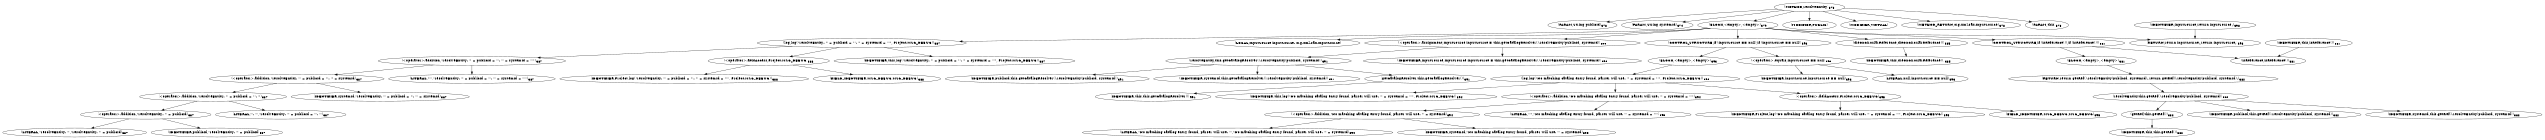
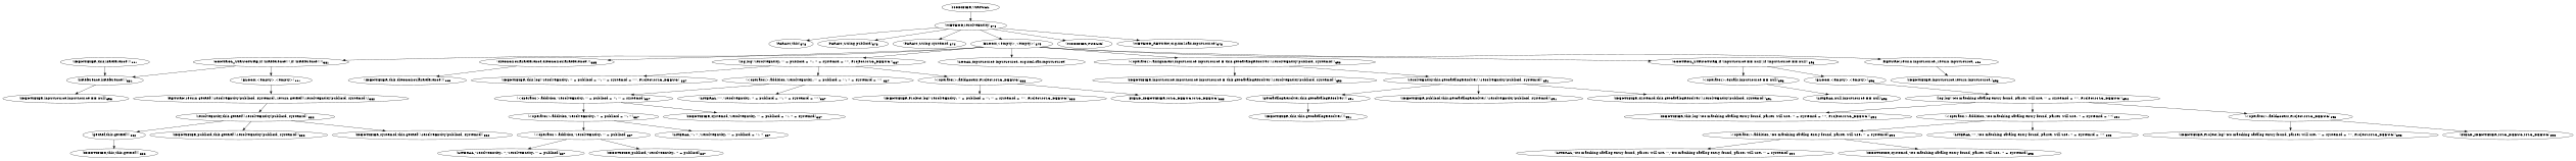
  digraph {
    n1 [label=<(METHOD,resolveEntity)<SUB>378</SUB>>]
    n2 [label=<(PARAM,this)<SUB>378</SUB>>]
    n3 [label=<(PARAM,String publicId)<SUB>378</SUB>>]
    n4 [label=<(PARAM,String systemId)<SUB>374</SUB>>]
    n5 [label=<(BLOCK,&lt;empty&gt;,&lt;empty&gt;)<SUB>379</SUB>>]
    n6 [label=<(MODIFIER,PUBLIC)>]
    n7 [label=<(MODIFIER,VIRTUAL)>]
    n8 [label=<(METHOD_RETURN,org.xml.sax.InputSource)<SUB>378</SUB>>]
    n9 [label=<(CONTROL_STRUCTURE,if (isReference()),if (isReference()))<SUB>381</SUB>>]
    n10 [label=<(dieOnCircularReference,dieOnCircularReference())<SUB>385</SUB>>]
    n11 [label=<(log,log(&quot;resolveEntity: '&quot; + publicId + &quot;': '&quot; + systemId + &quot;'&quot;, Project.MSG_DEBUG))<SUB>387</SUB>>]
    n12 [label=<(LOCAL,InputSource inputSource: org.xml.sax.InputSource)>]
    n13 [label=<(&lt;operator&gt;.assignment,InputSource inputSource = this.getCatalogResolver().resolveEntity(publicId, systemId))<SUB>390</SUB>>]
    n14 [label=<(CONTROL_STRUCTURE,if (inputSource == null),if (inputSource == null))<SUB>393</SUB>>]
    n15 [label=<(RETURN,return inputSource;,return inputSource;)<SUB>398</SUB>>]
    n16 [label=<(isReference,isReference())<SUB>381</SUB>>]
    n17 [label=<(BLOCK,&lt;empty&gt;,&lt;empty&gt;)<SUB>381</SUB>>]
    n18 [label=<(IDENTIFIER,this,dieOnCircularReference())<SUB>385</SUB>>]
    n19 [label=<(IDENTIFIER,this,log(&quot;resolveEntity: '&quot; + publicId + &quot;': '&quot; + systemId + &quot;'&quot;, Project.MSG_DEBUG))<SUB>387</SUB>>]
    n20 [label=<(&lt;operator&gt;.addition,&quot;resolveEntity: '&quot; + publicId + &quot;': '&quot; + systemId + &quot;'&quot;)<SUB>387</SUB>>]
    n21 [label=<(&lt;operator&gt;.fieldAccess,Project.MSG_DEBUG)<SUB>388</SUB>>]
    n22 [label=<(IDENTIFIER,inputSource,InputSource inputSource = this.getCatalogResolver().resolveEntity(publicId, systemId))<SUB>390</SUB>>]
    n23 [label=<(resolveEntity,this.getCatalogResolver().resolveEntity(publicId, systemId))<SUB>391</SUB>>]
    n24 [label=<(&lt;operator&gt;.equals,inputSource == null)<SUB>393</SUB>>]
    n25 [label=<(BLOCK,&lt;empty&gt;,&lt;empty&gt;)<SUB>393</SUB>>]
    n26 [label=<(IDENTIFIER,inputSource,return inputSource;)<SUB>398</SUB>>]
    n27 [label=<(RETURN,return getRef().resolveEntity(publicId, systemId);,return getRef().resolveEntity(publicId, systemId);)<SUB>382</SUB>>]
    n28 [label=<(IDENTIFIER,this,isReference())<SUB>381</SUB>>]
    n29 [label=<(resolveEntity,this.getRef().resolveEntity(publicId, systemId))<SUB>382</SUB>>]
    n30 [label=<(getRef,this.getRef())<SUB>382</SUB>>]
    n31 [label=<(IDENTIFIER,publicId,this.getRef().resolveEntity(publicId, systemId))<SUB>382</SUB>>]
    n32 [label=<(IDENTIFIER,systemId,this.getRef().resolveEntity(publicId, systemId))<SUB>382</SUB>>]
    n33 [label=<(IDENTIFIER,this,this.getRef())<SUB>382</SUB>>]
    n34 [label=<(&lt;operator&gt;.addition,&quot;resolveEntity: '&quot; + publicId + &quot;': '&quot; + systemId)<SUB>387</SUB>>]
    n35 [label=<(LITERAL,&quot;'&quot;,&quot;resolveEntity: '&quot; + publicId + &quot;': '&quot; + systemId + &quot;'&quot;)<SUB>387</SUB>>]
    n36 [label=<(IDENTIFIER,Project,log(&quot;resolveEntity: '&quot; + publicId + &quot;': '&quot; + systemId + &quot;'&quot;, Project.MSG_DEBUG))<SUB>388</SUB>>]
    n37 [label=<(FIELD_IDENTIFIER,MSG_DEBUG,MSG_DEBUG)<SUB>388</SUB>>]
    n38 [label=<(&lt;operator&gt;.addition,&quot;resolveEntity: '&quot; + publicId + &quot;': '&quot;)<SUB>387</SUB>>]
    n39 [label=<(IDENTIFIER,systemId,&quot;resolveEntity: '&quot; + publicId + &quot;': '&quot; + systemId)<SUB>387</SUB>>]
    n40 [label=<(&lt;operator&gt;.addition,&quot;resolveEntity: '&quot; + publicId)<SUB>387</SUB>>]
    n41 [label=<(LITERAL,&quot;': '&quot;,&quot;resolveEntity: '&quot; + publicId + &quot;': '&quot;)<SUB>387</SUB>>]
    n42 [label=<(LITERAL,&quot;resolveEntity: '&quot;,&quot;resolveEntity: '&quot; + publicId)<SUB>387</SUB>>]
    n43 [label=<(IDENTIFIER,publicId,&quot;resolveEntity: '&quot; + publicId)<SUB>387</SUB>>]
    n44 [label=<(getCatalogResolver,this.getCatalogResolver())<SUB>391</SUB>>]
    n45 [label=<(IDENTIFIER,publicId,this.getCatalogResolver().resolveEntity(publicId, systemId))<SUB>391</SUB>>]
    n46 [label=<(IDENTIFIER,systemId,this.getCatalogResolver().resolveEntity(publicId, systemId))<SUB>391</SUB>>]
    n47 [label=<(IDENTIFIER,this,this.getCatalogResolver())<SUB>991</SUB>>]
    n48 [label=<(IDENTIFIER,inputSource,inputSource == null)<SUB>393</SUB>>]
    n49 [label=<(LITERAL,null,inputSource == null)<SUB>393</SUB>>]
    n50 [label=<(log,log(&quot;No matching catalog entry found, parser will use: '&quot; + systemId + &quot;'&quot;, Project.MSG_DEBUG))<SUB>394</SUB>>]
    n51 [label=<(IDENTIFIER,this,log(&quot;No matching catalog entry found, parser will use: '&quot; + systemId + &quot;'&quot;, Project.MSG_DEBUG))<SUB>394</SUB>>]
    n52 [label=<(&lt;operator&gt;.addition,&quot;No matching catalog entry found, parser will use: '&quot; + systemId + &quot;'&quot;)<SUB>394</SUB>>]
    n53 [label=<(&lt;operator&gt;.fieldAccess,Project.MSG_DEBUG)<SUB>395</SUB>>]
    n54 [label=<(&lt;operator&gt;.addition,&quot;No matching catalog entry found, parser will use: '&quot; + systemId)<SUB>394</SUB>>]
    n55 [label=<(LITERAL,&quot;'&quot;,&quot;No matching catalog entry found, parser will use: '&quot; + systemId + &quot;'&quot;)<SUB>395</SUB>>]
    n56 [label=<(IDENTIFIER,Project,log(&quot;No matching catalog entry found, parser will use: '&quot; + systemId + &quot;'&quot;, Project.MSG_DEBUG))<SUB>395</SUB>>]
    n57 [label=<(FIELD_IDENTIFIER,MSG_DEBUG,MSG_DEBUG)<SUB>395</SUB>>]
    n58 [label=<(LITERAL,&quot;No matching catalog entry found, parser will use: '&quot;,&quot;No matching catalog entry found, parser will use: '&quot; + systemId)<SUB>394</SUB>>]
    n59 [label=<(IDENTIFIER,systemId,&quot;No matching catalog entry found, parser will use: '&quot; + systemId)<SUB>395</SUB>>]
    n1 -> n2
    n1 -> n3
    n1 -> n4
    n1 -> n5
    n1 -> n6
-   n1 -> n7
+   n7 -> n1
    n1 -> n8
    n5 -> n9
    n5 -> n10
    n5 -> n11
    n5 -> n12
    n5 -> n13
    n5 -> n14
    n5 -> n15
    n9 -> n16
    n9 -> n17
    n10 -> n18
    n11 -> n19
    n11 -> n20
    n11 -> n21
    n13 -> n22
    n13 -> n23
    n14 -> n24
    n14 -> n25
-   n26 -> n15
+   n15 -> n26
    n17 -> n27
    n20 -> n34
    n20 -> n35
    n21 -> n36
    n21 -> n37
    n23 -> n44
    n23 -> n45
    n23 -> n46
-   n24 -> n48
+   n16 -> n48
    n24 -> n49
    n25 -> n50
    n27 -> n29
    n28 -> n16
    n29 -> n30
    n29 -> n31
    n29 -> n32
    n30 -> n33
    n34 -> n38
    n34 -> n39
    n38 -> n40
    n38 -> n41
    n40 -> n42
    n40 -> n43
    n44 -> n47
    n50 -> n51
    n50 -> n52
    n50 -> n53
    n52 -> n54
    n52 -> n55
    n53 -> n56
    n53 -> n57
    n54 -> n58
    n54 -> n59
  }
